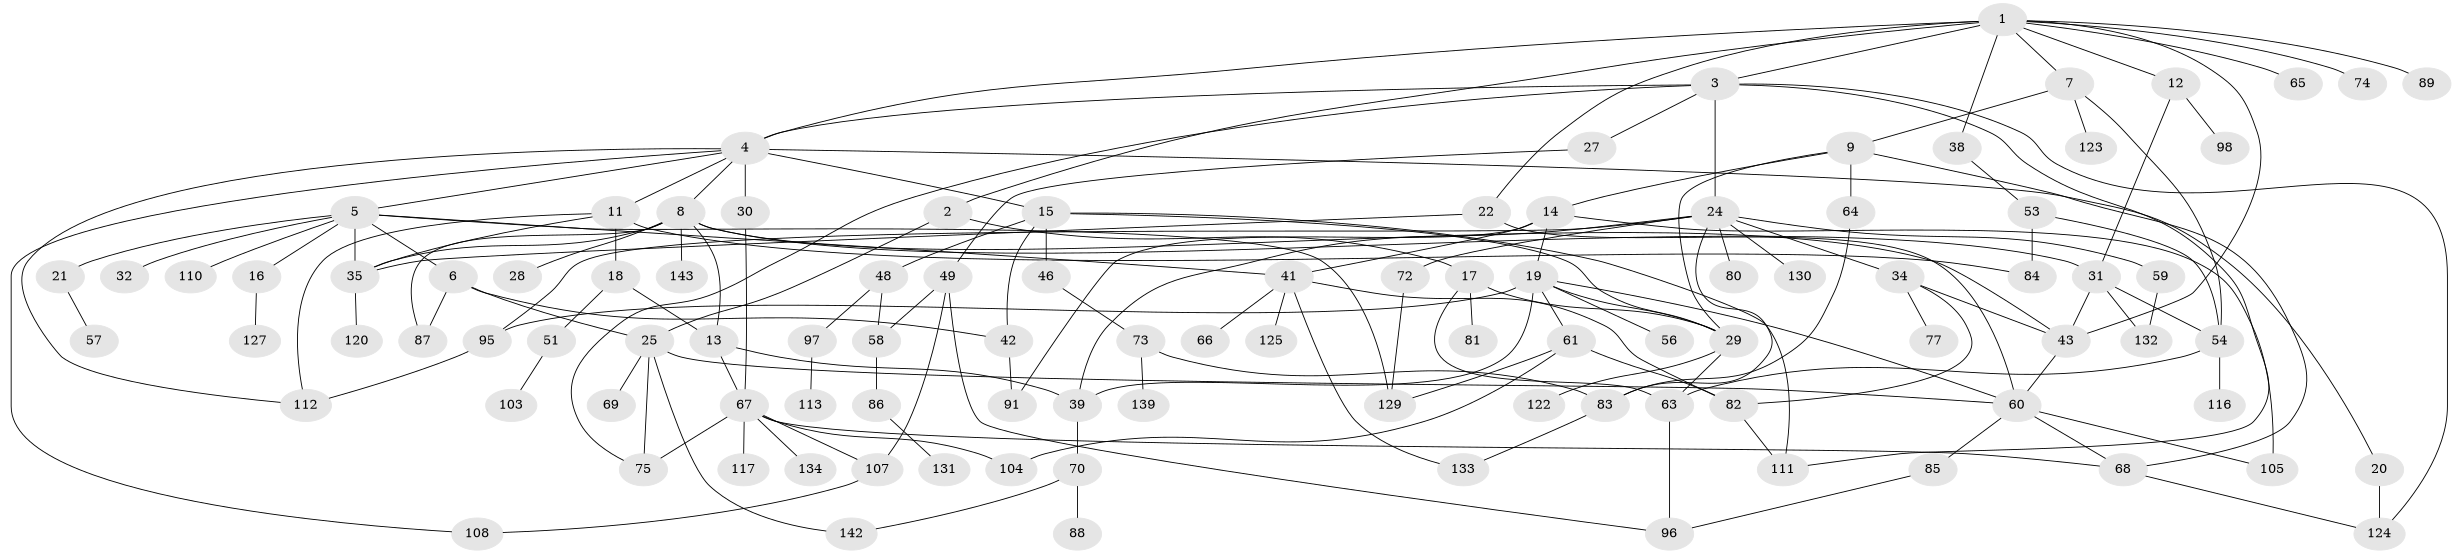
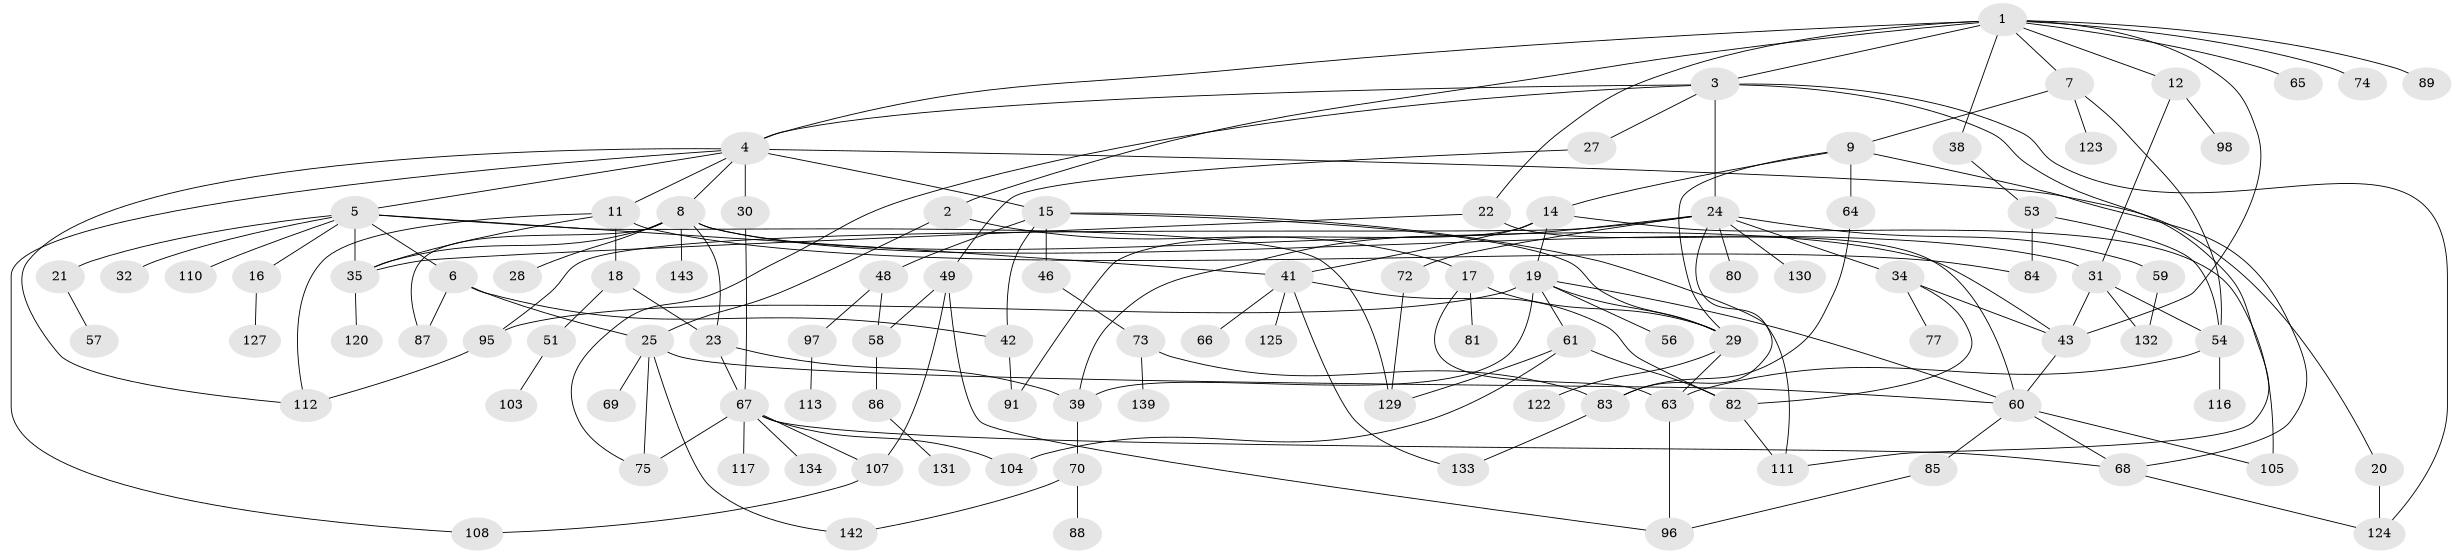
  graph {
    node [color=gray90 style=filled]
    1 [super="+36"]
    2
    3 [super="+10"]
    4 [super="+33"]
    7 [super="+118"]
    12
    22
    38
    43
    65 [super="+106"]
    74
    89
    17
    25 [super="+44"]
    24 [super="+79"]
    27 [super="+100"]
    75 [super="+101"]
    111
    124 [super="+126"]
    5 [super="+13"]
    8 [super="+138"]
    11 [super="+40"]
    15 [super="+37"]
    20
    30
    108 [super="+135"]
    112
    9 [super="+62"]
    54 [super="+55"]
    123
    31 [super="+50"]
    98
    35 [super="+92"]
    60 [super="+94"]
    53 [super="+137"]
    29 [super="+102"]
    63
    81 [super="+136"]
    69
    142
    39
    95 [super="+119"]
    34 [super="+71"]
    59
    72
    80
    83 [super="+145"]
    130
    49 [super="+115"]
    6
    16
    21 [super="+47"]
    32
    41 [super="+45"]
    110
    129 [super="+144"]
    87
-   23 [super="+76" label=13]
+   23 [super="+76"]
    28
    143
    18
    84
    42 [super="+140"]
    46 [super="+146"]
    48 [super="+52"]
    67 [super="+93"]
    127
    57
    120
    82 [super="+141"]
    66
    125
    133
    91
    14 [super="+128"]
    64
    68 [super="+114"]
    116
    132
    19 [super="+26"]
    105
    122
    51 [super="+121"]
    56 [super="+90"]
    61 [super="+78"]
    73
    58
    97
    96 [super="+99"]
    103
    70 [super="+109"]
    85
    104
    107
    117
    134
    77 [super="+147"]
    88
    139
    86
    113
    131
    1 -- 2
    1 -- 3
    1 -- 4 [weight=2]
    1 -- 7
    1 -- 12
    1 -- 22
    1 -- 38
    1 -- 43
    1 -- 65
    1 -- 74
    1 -- 89
    2 -- 17
    2 -- 25
    3 -- 4
    3 -- 24
    3 -- 27
    3 -- 75
    3 -- 111
    3 -- 124
    4 -- 5
    4 -- 8
    4 -- 11
    4 -- 15
    4 -- 20
    4 -- 30
    4 -- 108
    4 -- 112
    7 -- 9
    7 -- 54
    7 -- 123
    12 -- 31
    12 -- 98
    22 -- 35
    22 -- 60
    38 -- 53
    43 -- 60
    17 -- 29
    17 -- 63
    17 -- 81
    25 -- 75
    25 -- 60
    25 -- 69
    25 -- 142
    24 -- 39
    24 -- 95
    24 -- 34
    24 -- 59
    24 -- 72
    24 -- 80
    24 -- 83
    24 -- 130
    27 -- 49
    5 -- 35
    5 -- 6
    5 -- 16
    5 -- 21
    5 -- 32
    5 -- 41
    5 -- 110
    5 -- 129
    8 -- 43
    8 -- 31
    8 -- 35
    8 -- 87
    8 -- 23
    8 -- 28
    8 -- 143
    11 -- 112
    11 -- 35
    11 -- 18
    11 -- 84
    15 -- 111
    15 -- 29
    15 -- 42
    15 -- 46
    15 -- 48
    20 -- 124
    30 -- 67
    9 -- 29
    9 -- 14
    9 -- 64
    9 -- 68
    54 -- 63
    54 -- 116
    31 -- 43
    31 -- 54
    31 -- 132
    35 -- 120
    60 -- 68
    60 -- 105
    60 -- 85
    53 -- 54
    53 -- 84
    29 -- 63
    29 -- 122
    63 -- 96
    39 -- 70
    95 -- 112
    34 -- 43
    34 -- 82
    34 -- 77
    59 -- 132
    72 -- 129
    83 -- 133
    49 -- 58
    49 -- 96
    49 -- 107
    6 -- 25
    6 -- 87
    6 -- 42
    16 -- 127
    21 -- 57
    41 -- 82
    41 -- 66
    41 -- 125
    41 -- 133
    23 -- 39
    23 -- 67
    18 -- 23
    18 -- 51
    42 -- 91
    46 -- 73
    48 -- 58
    48 -- 97
    67 -- 75
    67 -- 68
    67 -- 104
    67 -- 107
    67 -- 117
    67 -- 134
    82 -- 111
    14 -- 41
    14 -- 91
    14 -- 19
    14 -- 105
    64 -- 83
    68 -- 124
    19 -- 60
    19 -- 29
    19 -- 39
    19 -- 95
    19 -- 56 [weight=2]
    19 -- 61
    51 -- 103
    61 -- 129
    61 -- 82
    61 -- 104
    73 -- 83
    73 -- 139
    58 -- 86
    97 -- 113
    70 -- 142
    70 -- 88
    85 -- 96
    107 -- 108
    86 -- 131
  }
